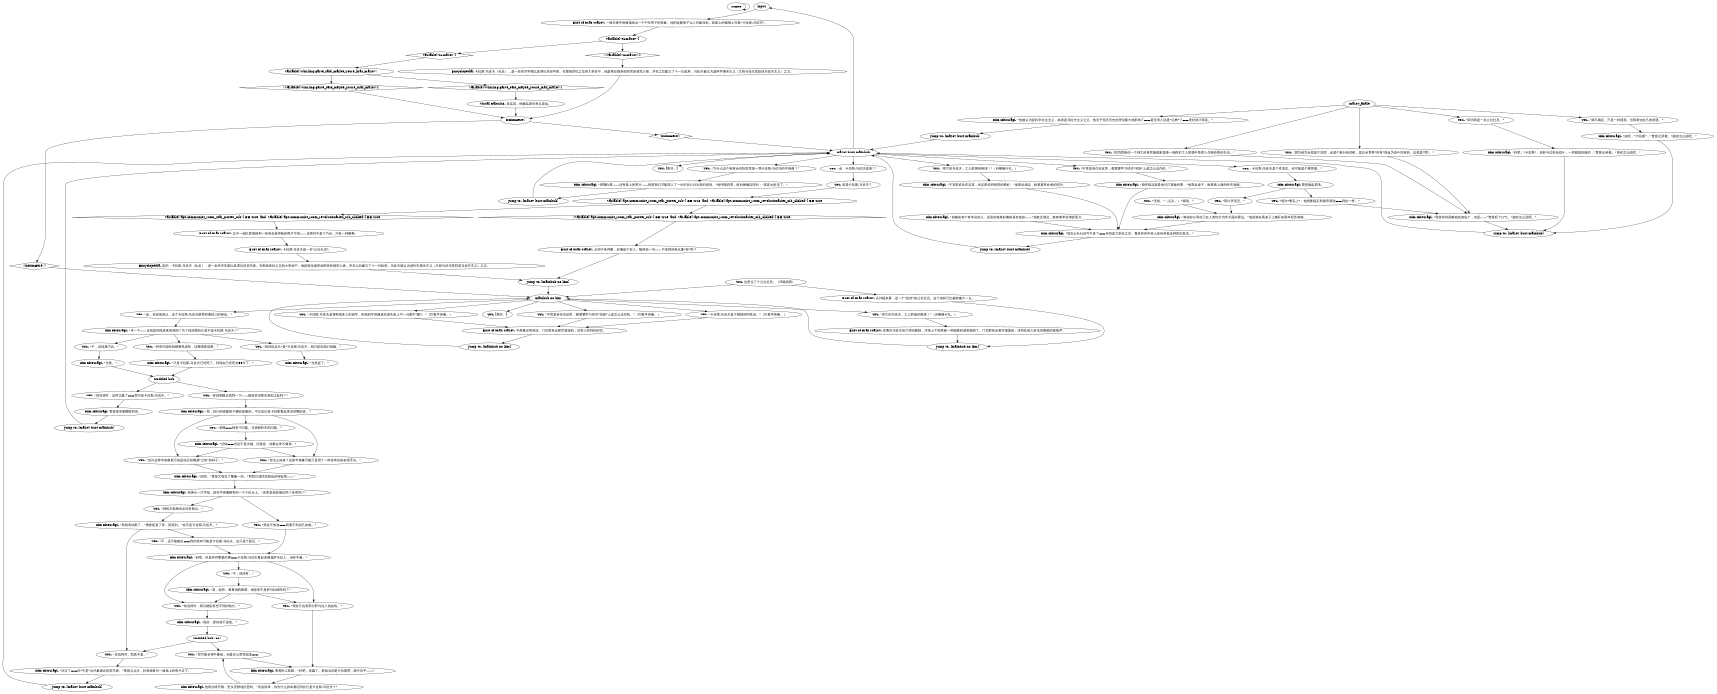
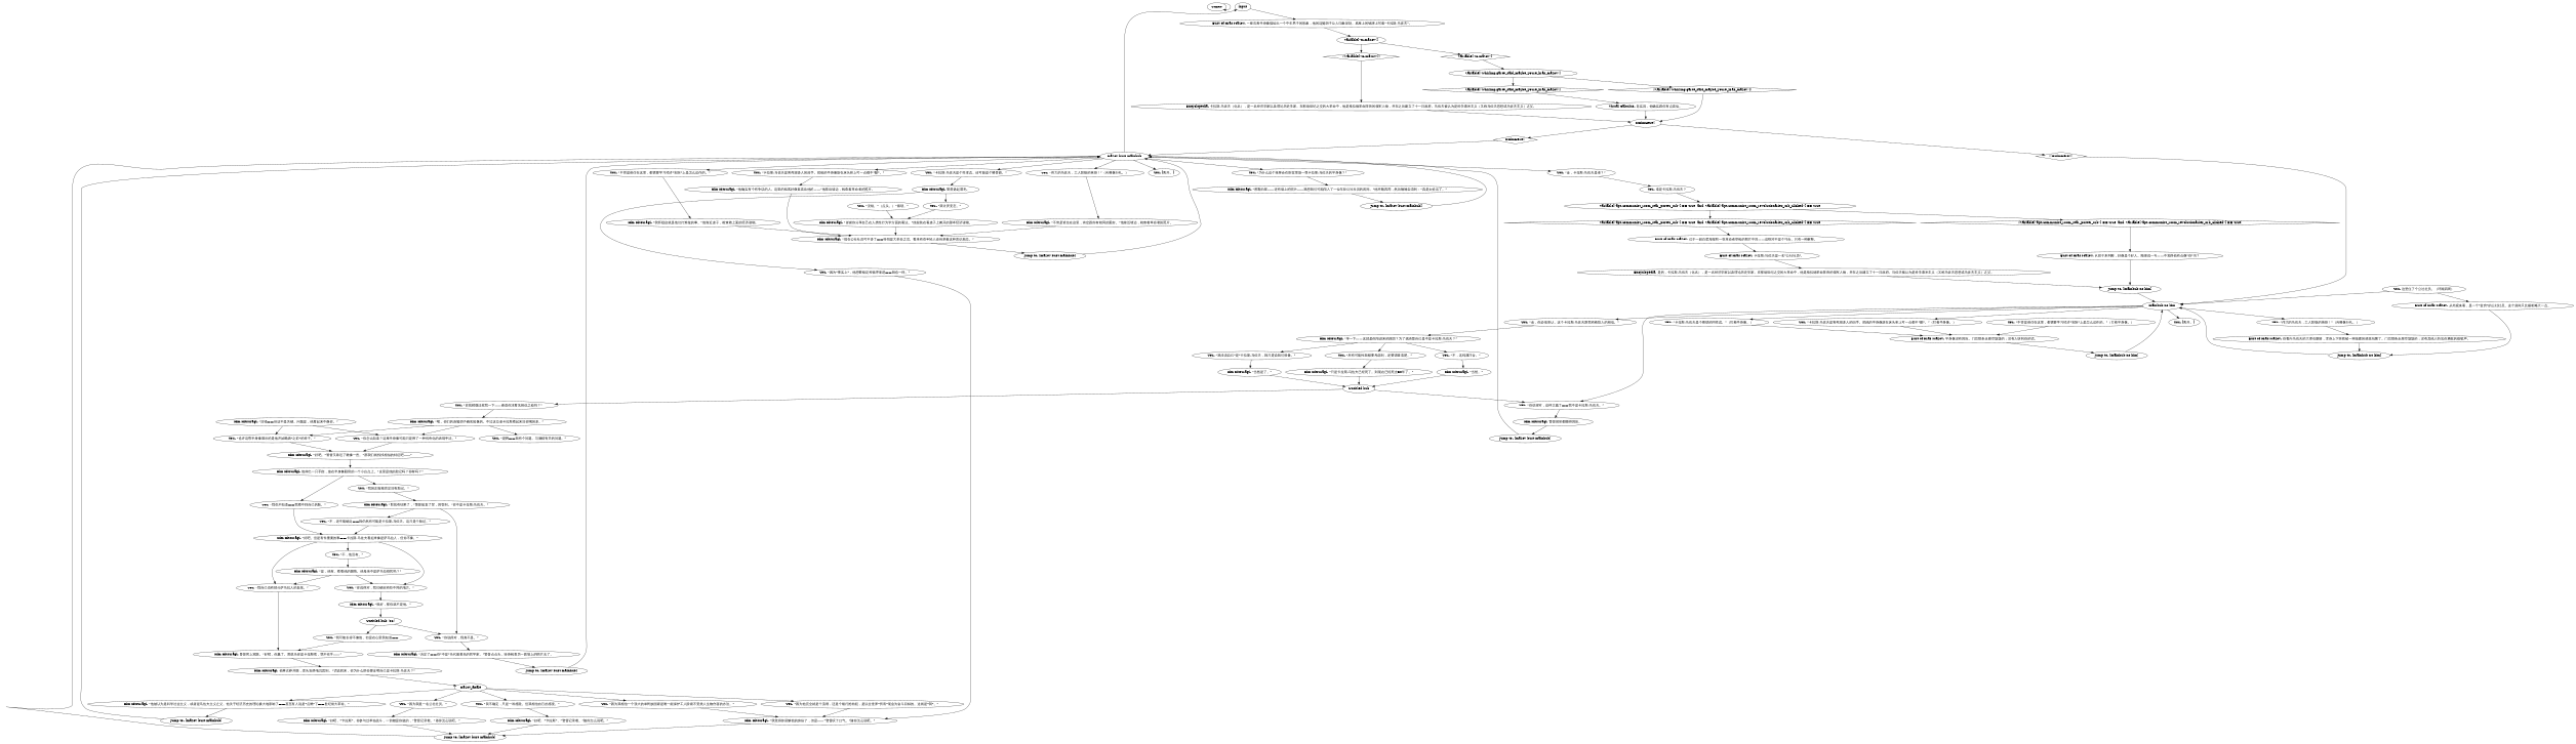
  digraph {
    n1 [label=START]
    n2 [label=input]
    n3 [label="Bust of Kras Mazov: 一座石膏半身像描绘出一个中年男子的形象，他的连鬓胡子让人印象深刻。底座上的铭牌上写着“卡拉斯·马佐夫”。"]
    n4 [label="Variable[\"tc.mazov\"]"]
    n5 [label="You: “金，你必须承认，这个卡拉斯·马佐夫跟我有着惊人的相似。”"]
    n6 [label="Kim Kitsuragi: “等一下……这就是你闯进来的原因？为了搞清楚自己是不是卡拉斯·马佐夫？”"]
    n7 [label="You: “所有可能性我都要考虑到，还要调查清楚。”"]
    n8 [label="You: “我没说自己*是*卡拉斯·马佐夫，我只是说我们很像。”"]
    n9 [label="You: “不，这纯属巧合。”"]
    n10 [label="You: 谁是卡拉斯·马佐夫？"]
    n11 [label="Variable[\"apt.communist_room_star_poster_orb\"] == true  and  Variable[\"apt.communist_room_revolutionaries_orb_clicked\"] == true"]
    n12 [label="Variable[\"apt.communist_room_star_poster_orb\"] == true  and  Variable[\"apt.communist_room_revolutionaries_orb_clicked\"] == true" shape=diamond]
    n13 [label="!(Variable[\"apt.communist_room_star_poster_orb\"] == true  and  Variable[\"apt.communist_room_revolutionaries_orb_clicked\"] == true)" shape=diamond]
    n14 [label="Kim Kitsuragi: “他被认为是科学社会主义，或者是马佐夫主义之父。他关于经济历史的理论极大地影响了——甚至有人说是*点燃*了——世纪前大革命。”"]
    n15 [label="Jump to: [mazov bust mainhub]"]
    n16 [label="mazov bust mainhub"]
    n17 [label="You: “因为*事实上*，他想要稳定和循序渐进——我也一样。”"]
    n18 [label="Kim Kitsuragi: “我觉得你误解他的身份了，但是……”警督叹了口气。“随你怎么说吧。”"]
    n19 [label="Jump to: [mazov bust mainhub]"]
    n20 [label="You: “没错。”（点头。）“猥琐。”"]
    n21 [label="Kim Kitsuragi: “谢谢你分享自己在人类性行为学方面的看法。”他假装在看桌子上摊开的那本经济读物。"]
    n22 [label="Kim Kitsuragi: “现在公社社员可不多了——特别是大革命之后。看来有些年轻人还传承着这种意识形态。”"]
    n23 [label="Bust of Kras Mazov: 从胡子来判断，好像是个好人。顺便说一句……不觉得他有点像*你*吗？"]
    n24 [label="Jump to: [mainhub no kim]"]
    n25 [label="mainhub no kim"]
    n26 [label="Kim Kitsuragi: “只是卡拉斯·马佐夫已经死了。到现在已经死去50年了。”"]
    n27 [label="Untitled hub"]
    n28 [label="Encyclopedia: 卡拉斯·马佐夫（化名），是一名经济学家以及理论历史学家。在那场世纪之交的大革命中，他是格拉德革命阵营的领军人物，并在之后建立了十一日政府。马佐夫被认为是科学康米主义（又称马佐夫思想或马佐夫主义）之父。"]
    n29 [label="IsKimHere()"]
    n30 [label="IsKimHere()" shape=diamond]
    n31 [label="!(IsKimHere())" shape=diamond]
    n32 [label="Bust of Kras Mazov: 位于一副白星海报和一张革命者举枪的照片中间……这绝对不是个巧合。只有一种解释。"]
    n33 [label="Bust of Kras Mazov: 卡拉斯·马佐夫是一名*公社社员*。"]
    n34 [label="Encyclopedia: 是的，卡拉斯·马佐夫（化名），是一名经济学家以及理论历史学家。在那场世纪之交的大革命中，他是格拉德革命阵营的领军人物，并在之后建立了十一日政府。马佐夫被认为是科学康米主义（又称马佐夫思想或马佐夫主义）之父。"]
    n35 [label="Jump to: [mazov bust mainhub]"]
    n36 [label="Kim Kitsuragi: “当然。”"]
    n37 [label="You: “你就稍微迁就我一下……难道你没看见相似之处吗？”"]
    n38 [label="You: “你说得对，这样太蠢了——我不是卡拉斯·马佐夫。”"]
    n39 [label="You: “不管是谁住在这里，都需要学习经济*实际*上是怎么运作的。”（盯着半身像。）"]
    n40 [label="Bust of Kras Mazov: 半身像没有回应。门后那条走廊空荡荡的；没有人听到你的话。"]
    n41 [label="Jump to: [mainhub no kim]"]
    n42 [label="You: “卡拉斯·马佐夫是个猥琐的同性恋。”（盯着半身像。）"]
    n43 [label="You: “是啊——我有个问题。与酒精有关的问题。”"]
    n44 [label="Kim Kitsuragi: “没错——但这不是关键。问题是，他看起来不像你。”"]
    n45 [label="You: “也许这尊半身像展示的是他开始喝酒*之前*的样子。”"]
    n46 [label="You: “你怎么知道？这座半身像可能只是用了一种传奇化的表现手法。”"]
    n47 [label="Variable[\"tc.mazov\"]" shape=diamond]
    n48 [label="!(Variable[\"tc.mazov\"])" shape=diamond]
    n49 [label="You: “伟大的马佐夫，工人阶级的英雄！”（向雕像行礼。）"]
    n50 [label="Kim Kitsuragi: “不管是谁住在这里，肯定跟你有相同的爱好。”他靠近墙边，检查着革命者的照片。"]
    n51 [label="You: “卡拉斯·马佐夫是个性变态。还可能是个嗜兽癖。”"]
    n52 [label="You: “金，卡拉斯·马佐夫是谁？”"]
    n53 [label="You: [离开。]"]
    n54 [label="You: “不管是谁住在这里，都需要学习经济*实际*上是怎么运作的。”"]
+   n55 [label="You: “卡拉斯·马佐夫是害死很多人的凶手。把他的半身像放在床头柜上可一点都不*酷*。”"]
    n56 [label="You: “为什么这个租客会在卧室里放一尊卡拉斯·马佐夫的半身像？”"]
    n57 [label="Kim Kitsuragi: “好吧。”警督又靠近了雕像一些。“那我们就找找相似的特征吧……”"]
    n58 [label="Kim Kitsuragi: 他伸出一只手指，放在半身像颧骨的一个小白点上。“这里是他的胎记吗？你有吗？”"]
    n59 [label="Jump to: [mainhub no kim]"]
    n60 [label="You: “卡拉斯·马佐夫是害死很多人的凶手。把他的半身像放在床头柜上可一点都不*酷*。”（盯着半身像。）"]
    n61 [label="You: “伟大的马佐夫，工人阶级的英雄！”（向雕像行礼。）"]
    n62 [label="You: [离开。]"]
    n63 [label="You: “我讨厌变态。”"]
    n64 [label="Kim Kitsuragi: “呃，你们的连鬓胡子确实挺像的。不过这位老卡拉斯看起来没你喝的多。”"]
    n65 [label="Kim Kitsuragi: 警督甚至都懒得回应。"]
    n66 [label="Kim Kitsuragi: 他再次睁开眼，歪头安静地沉思到。“话说回来，你为什么拼命要证明自己是卡拉斯·马佐夫？”"]
    n67 [label=mazov_finale]
    n68 [label="You: “因为我相信一个强大的单民族国家是唯一能保护工人阶级不受类人生物伤害的办法。”"]
    n69 [label="You: “因为我是一名公社社员。”"]
    n70 [label="You: “因为他完全就是个流氓，还是个银行抢劫犯，是以全世界*所有*现金为奋斗目标的。这就是*我*。”"]
    n71 [label="You: “我不确定，只是一种感觉。但我相信自己的感觉。”"]
    n72 [label="You: 这里住了个公社社员。（环顾四周）"]
    n73 [label="Bust of Kras Mazov: 从外观来看，是一个*贫穷*的公社社员。这个房间只比橱柜略大一点。"]
    n74 [label="Bust of Kras Mazov: 你看向马佐夫的大理石眼睛，浑身上下突然被一种温暖的感觉包围了。门后那条走廊空荡荡的；没有其他人听见你勇敢的致敬声。"]
    n75 [label="Visual Calculus: 老实说，他确实跟你有点类似。"]
    n76 [label="Jump to: [mazov bust mainhub]"]
    n77 [label="Kim Kitsuragi: 警督扬起眉毛。"]
    n78 [label="Kim Kitsuragi: “我怀疑这就是他们打算做的事。”他靠近桌子，检查着上面的经济读物。"]
    n79 [label="Variable[\"whirling.garte_said_maybe_youre_kras_mazov\"]"]
    n80 [label="Variable[\"whirling.garte_said_maybe_youre_kras_mazov\"]" shape=diamond]
    n81 [label="!(Variable[\"whirling.garte_said_maybe_youre_kras_mazov\"])" shape=diamond]
    n82 [label="Kim Kitsuragi: “好吧。但是有件重要的事——卡拉斯·马佐夫看起来像是萨马拉人，但你不像。”"]
    n83 [label="You: “不，他没有。”"]
    n84 [label="You: “你说得对，我们确实有些不同的地方。”"]
    n85 [label="You: “我自己也有部分萨马拉人的血统。”"]
    n86 [label="Kim Kitsuragi: “是，他有。看看他的眼睛。他母亲不是萨马拉移民吗？”"]
    n87 [label="Kim Kitsuragi: “很好，那你就不是他。”"]
    n88 [label="Kim Kitsuragi: 警督闭上双眼。“好吧，你赢了。那就当你是卡拉斯吧，我不在乎……”"]
    n89 [label="Kim Kitsuragi: “好吧，*卡拉斯*，你参与过革命战斗，一切都是你做的，”警督记录着。“随你怎么说吧。”"]
    n90 [label="Kim Kitsuragi: “好吧，*卡拉斯*，”警督记录着。“随你怎么说吧。”"]
    n91 [label="Kim Kitsuragi: “那就有结果了，”警督挺直了背，回答到。“你不是卡拉斯·马佐夫。”"]
    n92 [label="You: “不，还不能确定——我仍然有可能是卡拉斯·马佐夫。这只是个胎记。”"]
    n93 [label="You: “你说得对，我真不是。”"]
    n94 [label="Kim Kitsuragi: “决定了——你*不是*当代最著名的哲学家。”警督点点头，转身检查另一面墙上的照片去了。"]
    n95 [label="You: “我可能长得不像他，但是在心里我知道——"]
    n96 [label="You: “我也不知道——我看不到自己的脸。”"]
    n97 [label="Kim Kitsuragi: “他确实有个有争议的人。这里的租客好像挺喜欢他的……”他靠近墙边，检查着革命者的照片。"]
    n98 [label="Kim Kitsuragi: “当然是了。”"]
    n99 [label="You: “我的左脸颊肯定没有胎记。”"]
    n100 [label="Untitled hub (02)"]
    n101 [label="Jump to: [mazov bust mainhub]"]
    n102 [label="Jump to: [mazov bust mainhub]"]
    n103 [label="Kim Kitsuragi: “那颗白星……还有墙上的照片……我想我们可能闯入了一位年轻公社社员的房间。”他环顾四周，然后喃喃自语到：“真是太恰当了。”"]
    n1 -> n1
    n2 -> n3
    n3 -> n4
    n4 -> n47
    n4 -> n48
    n5 -> n6
    n6 -> n7
    n6 -> n8
    n6 -> n9
    n7 -> n26
    n8 -> n98
    n9 -> n36
    n10 -> n11
    n11 -> n12
    n11 -> n13
    n12 -> n32
    n13 -> n23
    n14 -> n15
    n15 -> n16
    n16 -> n2
    n16 -> n49
    n16 -> n51
    n16 -> n52
    n16 -> n53
    n16 -> n54
+   n16 -> n55
    n16 -> n56
    n17 -> n18
    n18 -> n19
    n19 -> n16
    n20 -> n21
    n21 -> n22
    n22 -> n35
    n23 -> n24
    n24 -> n25
    n25 -> n5
-   n25 -> n39
+   n25 -> n38
    n25 -> n42
    n25 -> n60
    n25 -> n61
    n25 -> n62
    n26 -> n27
    n27 -> n37
    n27 -> n38
    n28 -> n29
    n29 -> n30
    n29 -> n31
    n30 -> n16
    n31 -> n25
    n32 -> n33
    n33 -> n34
    n34 -> n24
    n35 -> n16
    n36 -> n27
    n37 -> n64
    n38 -> n65
    n39 -> n40
    n40 -> n41
    n41 -> n25
    n42 -> n40
-   n43 -> n44
    n44 -> n45
    n44 -> n46
    n45 -> n57
    n46 -> n57
    n47 -> n79
    n48 -> n28
    n49 -> n50
    n50 -> n22
    n51 -> n77
    n52 -> n10
    n54 -> n78
+   n55 -> n97
    n56 -> n103
    n57 -> n58
    n58 -> n96
    n58 -> n99
    n59 -> n25
    n60 -> n40
    n61 -> n74
    n63 -> n21
    n64 -> n43
    n64 -> n45
    n64 -> n46
    n65 -> n102
-   n66 -> n95
+   n66 -> n67
    n67 -> n14
    n67 -> n68
    n67 -> n69
    n67 -> n70
    n67 -> n71
    n68 -> n18
    n69 -> n89
    n70 -> n18
    n71 -> n90
    n72 -> n25
    n72 -> n73
    n73 -> n59
    n74 -> n59
    n75 -> n29
    n76 -> n16
    n77 -> n17
    n77 -> n63
    n78 -> n22
    n79 -> n80
    n79 -> n81
    n80 -> n75
    n81 -> n29
    n82 -> n83
    n82 -> n84
    n82 -> n85
    n83 -> n86
    n84 -> n87
    n85 -> n88
    n86 -> n84
    n86 -> n85
    n87 -> n100
    n88 -> n66
    n89 -> n19
    n90 -> n19
    n91 -> n92
    n91 -> n93
    n92 -> n82
    n93 -> n94
    n94 -> n76
    n95 -> n88
    n96 -> n82
    n97 -> n22
+   n98 -> n27
    n99 -> n91
    n100 -> n93
    n100 -> n95
    n101 -> n16
    n102 -> n16
    n103 -> n101
  }
